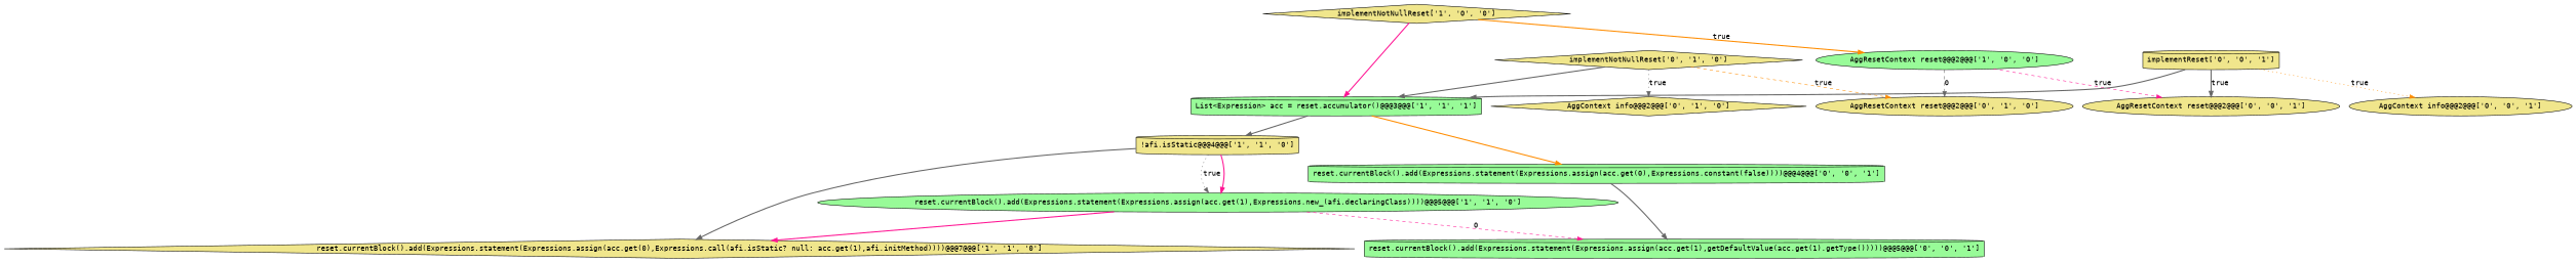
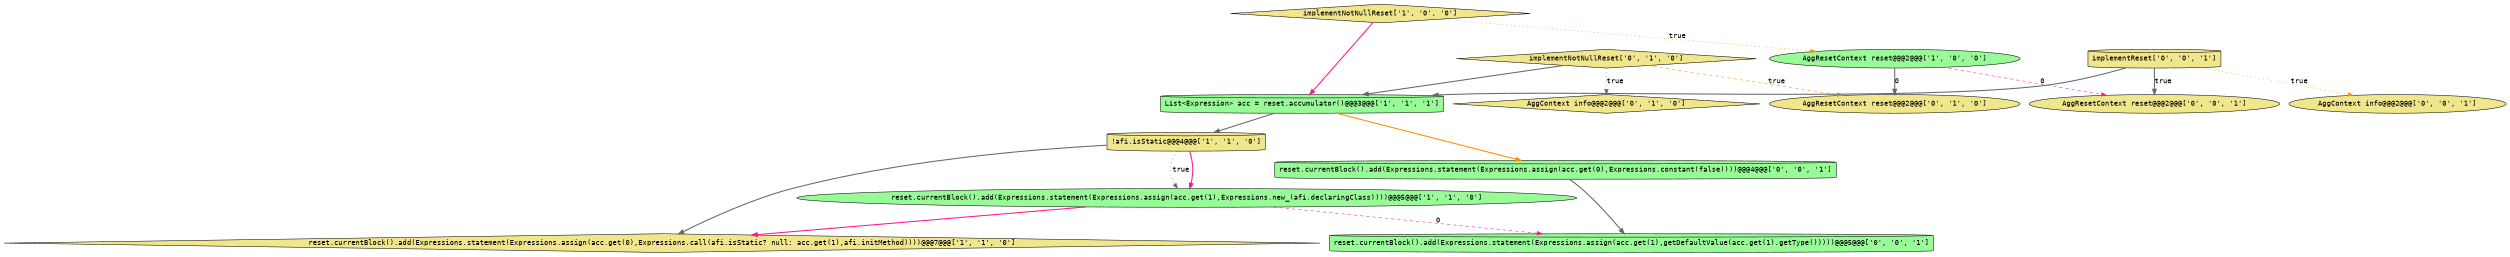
  digraph {
    fontname="DejaVu Sans Mono"
    node [fillcolor=khaki fontname="DejaVu Sans Mono" shape=ellipse style=filled]
    edge [color=gray40 fontname="DejaVu Sans Mono" style=bold]
    n1 [fillcolor=palegreen label="reset.currentBlock().add(Expressions.statement(Expressions.assign(acc.get(1),Expressions.new_(afi.declaringClass))))@@@5@@@['1', '1', '0']"]
    n2 [fillcolor=palegreen label="reset.currentBlock().add(Expressions.statement(Expressions.assign(acc.get(1),getDefaultValue(acc.get(1).getType()))))@@@5@@@['0', '0', '1']" shape=cylinder]
    n3 [label="reset.currentBlock().add(Expressions.statement(Expressions.assign(acc.get(0),Expressions.call(afi.isStatic? null: acc.get(1),afi.initMethod))))@@@7@@@['1', '1', '0']" shape=diamond]
    n4 [fillcolor=palegreen label="List<Expression> acc = reset.accumulator()@@@3@@@['1', '1', '1']" shape=cylinder]
    n5 [label="!afi.isStatic@@@4@@@['1', '1', '0']" shape=cylinder]
    n6 [fillcolor=palegreen label="reset.currentBlock().add(Expressions.statement(Expressions.assign(acc.get(0),Expressions.constant(false))))@@@4@@@['0', '0', '1']" shape=cylinder]
    n7 [label="implementNotNullReset['1', '0', '0']" shape=diamond]
    n8 [fillcolor=palegreen label="AggResetContext reset@@@2@@@['1', '0', '0']"]
    n9 [label="AggResetContext reset@@@2@@@['0', '1', '0']"]
    n10 [label="AggResetContext reset@@@2@@@['0', '0', '1']"]
    n11 [label="implementNotNullReset['0', '1', '0']" shape=diamond]
    n12 [label="AggContext info@@@2@@@['0', '1', '0']" shape=diamond]
    n13 [label="AggContext info@@@2@@@['0', '0', '1']"]
    n14 [label="implementReset['0', '0', '1']" shape=cylinder]
    n1 -> n2 [color=deeppink label=0 style=dashed]
    n1 -> n3 [color=deeppink]
    n4 -> n5
    n4 -> n6 [color=darkorange]
    n5 -> n1 [color=deeppink]
    n5 -> n1 [label=true style=dotted]
    n5 -> n3
    n6 -> n2
    n7 -> n4 [color=deeppink]
-   n7 -> n8 [color=darkorange label=true]
-   n8 -> n9 [label=0 style=dashed]
-   n8 -> n10 [color=deeppink label=true style=dashed]
+   n7 -> n8 [color=darkorange label=true style=dotted]
+   n8 -> n9 [label=0]
+   n8 -> n10 [color=deeppink label=0 style=dashed]
    n11 -> n4
    n11 -> n9 [color=darkorange label=true style=dashed]
    n11 -> n12 [label=true style=dotted]
    n14 -> n4
    n14 -> n10 [label=true]
    n14 -> n13 [color=darkorange label=true style=dotted]
  }
